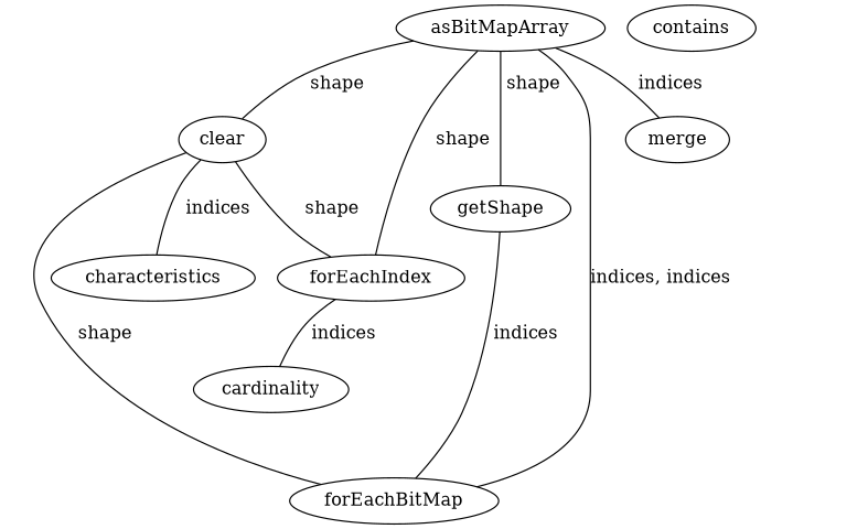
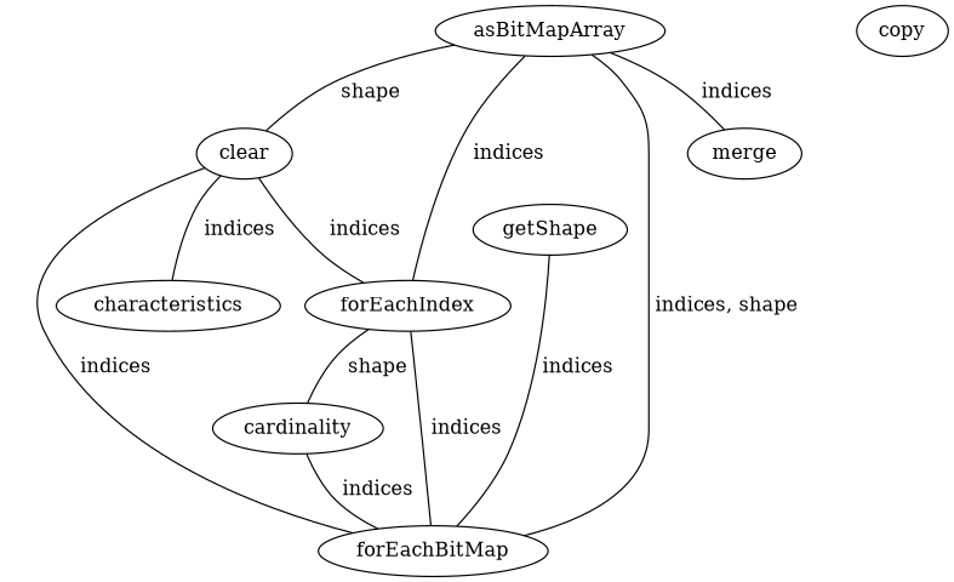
  digraph {
    fontname="DejaVu Serif"
    node [fontname="DejaVu Serif"]
    edge [dir=none fontname="DejaVu Serif"]
    asBitMapArray
    clear
    getShape
    forEachIndex
    forEachBitMap
    merge
    characteristics
    cardinality
-   contains
+   copy
    asBitMapArray -> clear [label=" shape"]
-   asBitMapArray -> getShape [label=" shape"]
-   asBitMapArray -> forEachIndex [label=" shape"]
-   asBitMapArray -> forEachBitMap [label=" indices, indices"]
+   asBitMapArray -> forEachIndex [label=" indices"]
+   asBitMapArray -> forEachBitMap [label=" indices, shape"]
    asBitMapArray -> merge [label=" indices"]
-   clear -> forEachIndex [label=" shape"]
-   clear -> forEachBitMap [label=" shape"]
+   clear -> forEachIndex [label=" indices"]
+   clear -> forEachBitMap [label=" indices"]
    clear -> characteristics [label=" indices"]
    getShape -> forEachBitMap [label=" indices"]
-   forEachIndex -> cardinality [label=" indices"]
+   forEachIndex -> forEachBitMap [label=" indices"]
+   forEachIndex -> cardinality [label=" shape"]
+   cardinality -> forEachBitMap [label=" indices"]
  }
